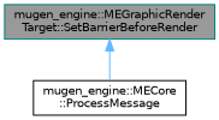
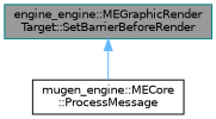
  digraph {
    rankdir=TB
    node [fontname=Helvetica fontsize=10 shape=box style=filled]
-   n1 [color=teal fillcolor=grey60 fontcolor=black height=0.2 label="mugen_engine::MEGraphicRender\lTarget::SetBarrierBeforeRender" width=0.4]
+   n1 [color=teal fillcolor=grey60 fontcolor=black height=0.2 label="engine_engine::MEGraphicRender\lTarget::SetBarrierBeforeRender" width=0.4]
    n2 [color=black fillcolor=white height=0.2 label="mugen_engine::MECore\l::ProcessMessage" width=0.4]
    n1 -> n2 [color=steelblue1 dir=back fontname=Helvetica fontsize=10 labelfontname=Helvetica labelfontsize=10 style=solid]
  }
